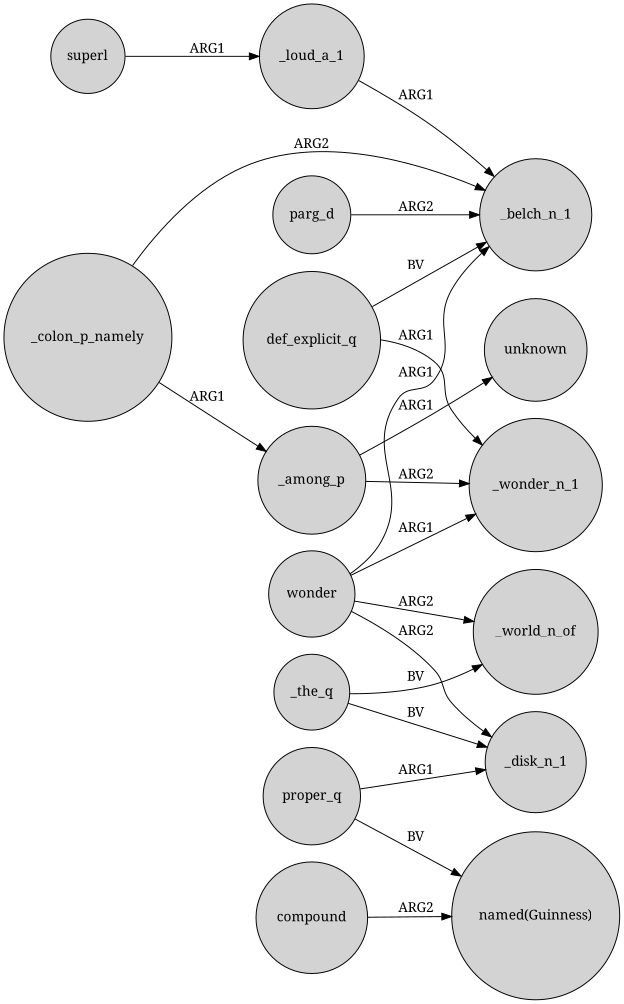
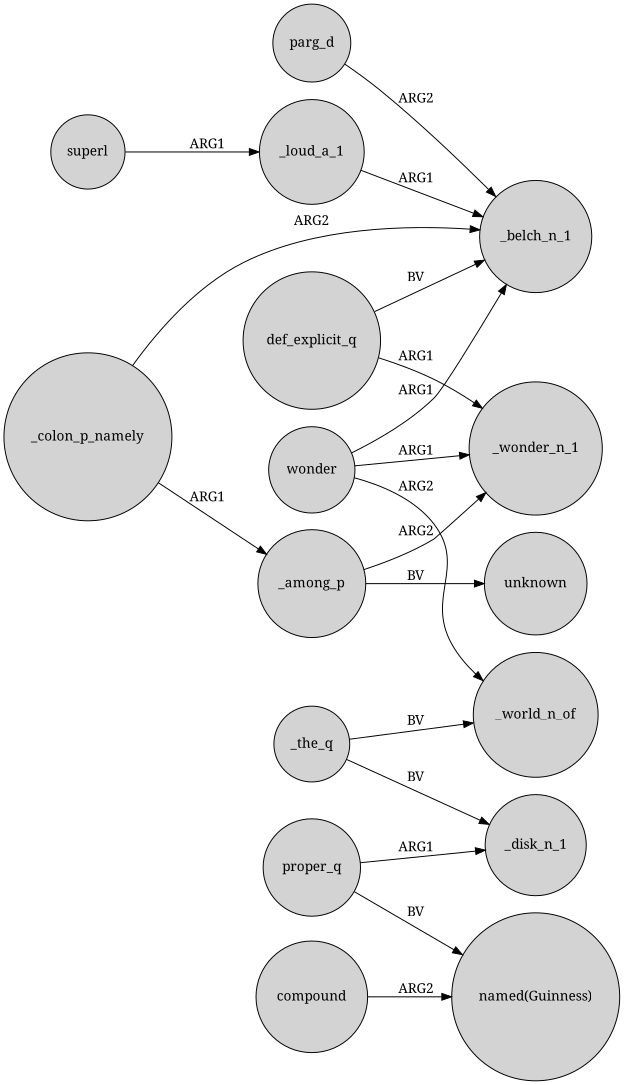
  digraph {
    fontname="Noto Serif"
    rankdir=LR
    node [fontname="Noto Serif" shape=circle style=filled]
    edge [fontname="Noto Serif"]
    def_explicit_q
    _belch_n_1
    _wonder_n_1
    _among_p
    unknown
    proper_q
    "named(Guinness)"
    _disk_n_1
    compound
    _the_q
    _world_n_of
    parg_d
    n13 [label=wonder]
    _loud_a_1
    _colon_p_namely
    superl
    def_explicit_q -> _belch_n_1 [label=BV]
    def_explicit_q -> _wonder_n_1 [label=ARG1]
    _among_p -> _wonder_n_1 [label=ARG2]
-   _among_p -> unknown [label=ARG1]
+   _among_p -> unknown [label=BV]
    proper_q -> "named(Guinness)" [label=BV]
    proper_q -> _disk_n_1 [label=ARG1]
    compound -> "named(Guinness)" [label=ARG2]
    _the_q -> _disk_n_1 [label=BV]
    _the_q -> _world_n_of [label=BV]
    parg_d -> _belch_n_1 [label=ARG2]
    n13 -> _belch_n_1 [label=ARG1]
    n13 -> _wonder_n_1 [label=ARG1]
-   n13 -> _disk_n_1 [label=ARG2]
    n13 -> _world_n_of [label=ARG2]
    _loud_a_1 -> _belch_n_1 [label=ARG1]
    _colon_p_namely -> _belch_n_1 [label=ARG2]
    _colon_p_namely -> _among_p [label=ARG1]
    superl -> _loud_a_1 [label=ARG1]
  }
